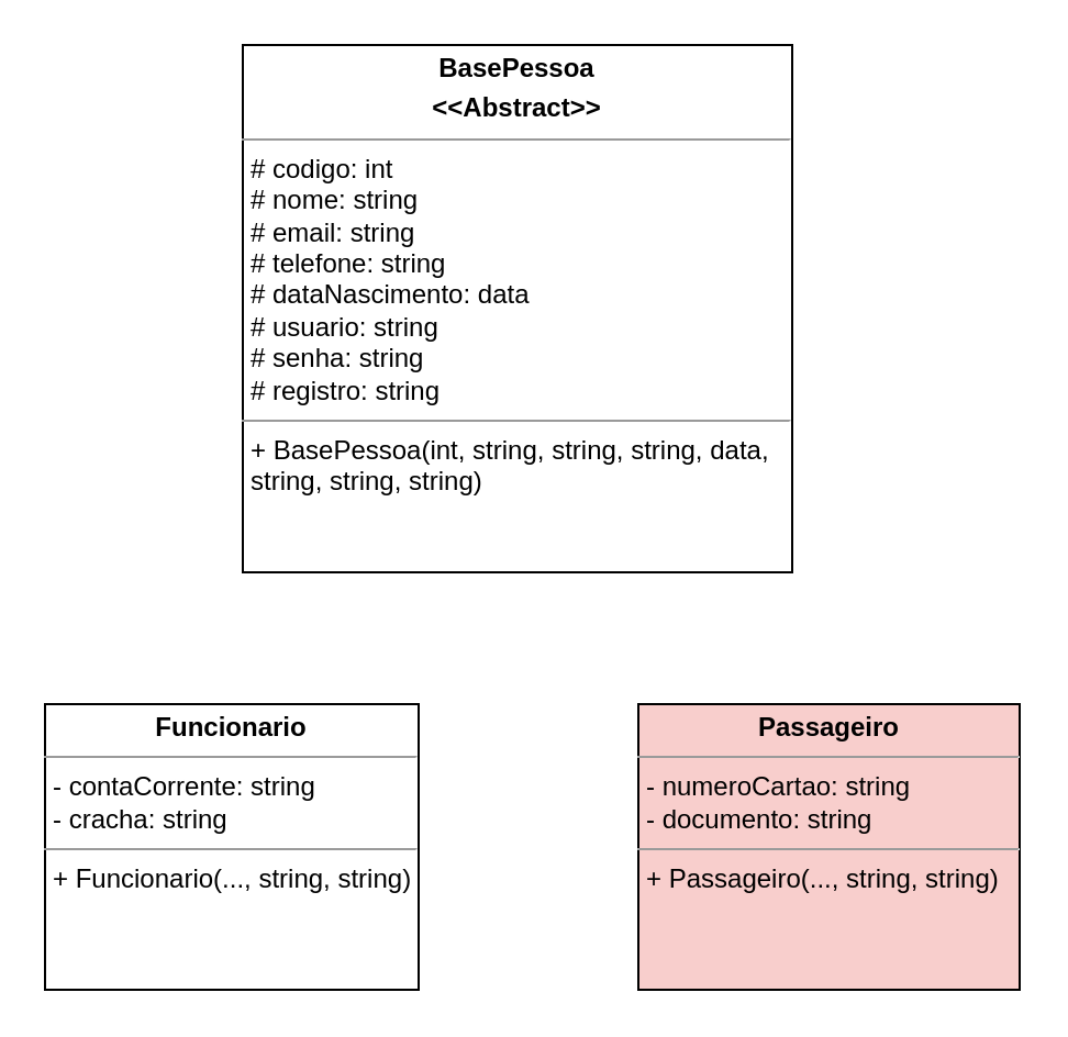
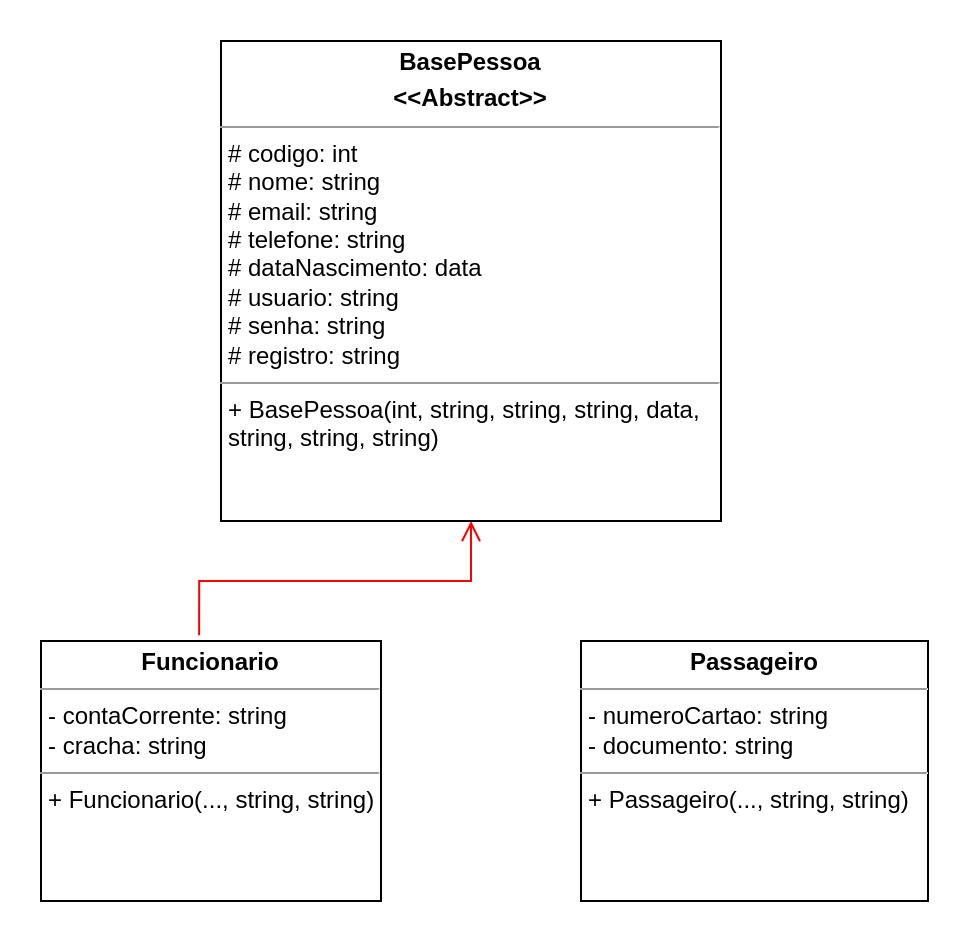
  <mxCell id="0" />
  <mxCell id="1" parent="0" />
  <mxCell id="2" value="&lt;p style=&quot;margin:0px;margin-top:4px;text-align:center;&quot;&gt;&lt;b&gt;BasePessoa&lt;/b&gt;&lt;/p&gt;&lt;p style=&quot;margin:0px;margin-top:4px;text-align:center;&quot;&gt;&lt;b&gt;&amp;lt;&amp;lt;Abstract&amp;gt;&amp;gt;&lt;/b&gt;&lt;/p&gt;&lt;hr size=&quot;1&quot;&gt;&lt;p style=&quot;margin:0px;margin-left:4px;&quot;&gt;# codigo: int&lt;/p&gt;&lt;p style=&quot;margin:0px;margin-left:4px;&quot;&gt;# nome: string&lt;/p&gt;&lt;p style=&quot;margin:0px;margin-left:4px;&quot;&gt;# email: string&lt;/p&gt;&lt;p style=&quot;margin:0px;margin-left:4px;&quot;&gt;# telefone: string&lt;/p&gt;&lt;p style=&quot;margin:0px;margin-left:4px;&quot;&gt;# dataNascimento: data&lt;/p&gt;&lt;p style=&quot;margin:0px;margin-left:4px;&quot;&gt;# usuario: string&lt;/p&gt;&lt;p style=&quot;margin:0px;margin-left:4px;&quot;&gt;# senha: string&lt;/p&gt;&lt;p style=&quot;margin:0px;margin-left:4px;&quot;&gt;# registro: string&lt;/p&gt;&lt;hr size=&quot;1&quot;&gt;&lt;p style=&quot;margin:0px;margin-left:4px;&quot;&gt;+ BasePessoa(int, string, string, string, data, string, string, string)&lt;/p&gt;" style="verticalAlign=top;align=left;overflow=fill;fontSize=12;fontFamily=Helvetica;html=1;whiteSpace=wrap;" parent="1" vertex="1"><mxGeometry x="110" y="20" width="250" height="240" as="geometry" /></mxCell>
- <mxCell id="3" value="&lt;p style=&quot;margin:0px;margin-top:4px;text-align:center;&quot;&gt;&lt;b&gt;Passageiro&lt;/b&gt;&lt;/p&gt;&lt;hr size=&quot;1&quot;&gt;&lt;p style=&quot;margin:0px;margin-left:4px;&quot;&gt;- numeroCartao: string&lt;/p&gt;&lt;p style=&quot;margin:0px;margin-left:4px;&quot;&gt;- documento: string&lt;br&gt;&lt;/p&gt;&lt;hr size=&quot;1&quot;&gt;&lt;p style=&quot;margin:0px;margin-left:4px;&quot;&gt;+ Passageiro(..., string, string)&lt;/p&gt;" style="verticalAlign=top;align=left;overflow=fill;fontSize=12;fontFamily=Helvetica;html=1;whiteSpace=wrap;fillColor=#f8cecc;" parent="1" vertex="1"><mxGeometry x="290" y="320" width="173.5" height="130" as="geometry" /></mxCell>
+ <mxCell id="3" value="&lt;p style=&quot;margin:0px;margin-top:4px;text-align:center;&quot;&gt;&lt;b&gt;Passageiro&lt;/b&gt;&lt;/p&gt;&lt;hr size=&quot;1&quot;&gt;&lt;p style=&quot;margin:0px;margin-left:4px;&quot;&gt;- numeroCartao: string&lt;/p&gt;&lt;p style=&quot;margin:0px;margin-left:4px;&quot;&gt;- documento: string&lt;br&gt;&lt;/p&gt;&lt;hr size=&quot;1&quot;&gt;&lt;p style=&quot;margin:0px;margin-left:4px;&quot;&gt;+ Passageiro(..., string, string)&lt;/p&gt;" style="verticalAlign=top;align=left;overflow=fill;fontSize=12;fontFamily=Helvetica;html=1;whiteSpace=wrap;" parent="1" vertex="1"><mxGeometry x="290" y="320" width="173.5" height="130" as="geometry" /></mxCell>
  <mxCell id="4" value="&lt;p style=&quot;margin:0px;margin-top:4px;text-align:center;&quot;&gt;&lt;b&gt;Funcionario&lt;/b&gt;&lt;/p&gt;&lt;hr size=&quot;1&quot;&gt;&lt;p style=&quot;margin:0px;margin-left:4px;&quot;&gt;- contaCorrente: string&lt;/p&gt;&lt;p style=&quot;margin:0px;margin-left:4px;&quot;&gt;- cracha: string&lt;/p&gt;&lt;hr size=&quot;1&quot;&gt;&lt;p style=&quot;margin:0px;margin-left:4px;&quot;&gt;+ Funcionario(..., string, string)&lt;/p&gt;" style="verticalAlign=top;align=left;overflow=fill;fontSize=12;fontFamily=Helvetica;html=1;whiteSpace=wrap;" parent="1" vertex="1"><mxGeometry x="20" y="320" width="170" height="130" as="geometry" /></mxCell>
+ <mxCell id="5" value="" style="edgeStyle=orthogonalEdgeStyle;html=1;verticalAlign=bottom;endArrow=open;endSize=8;strokeColor=#ff0000;rounded=0;entryX=0.5;entryY=1;entryDx=0;entryDy=0;exitX=0.465;exitY=-0.022;exitDx=0;exitDy=0;exitPerimeter=0;" parent="1" source="4" target="2" edge="1"><mxGeometry relative="1" as="geometry"><mxPoint x="225" y="410" as="targetPoint" /></mxGeometry></mxCell>
